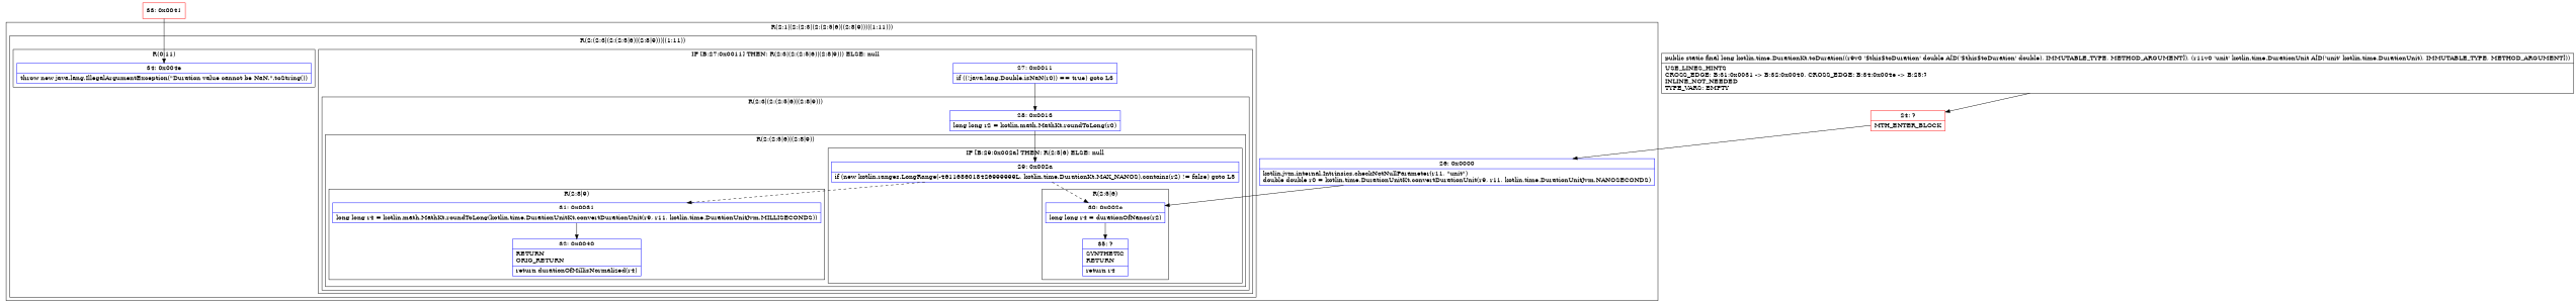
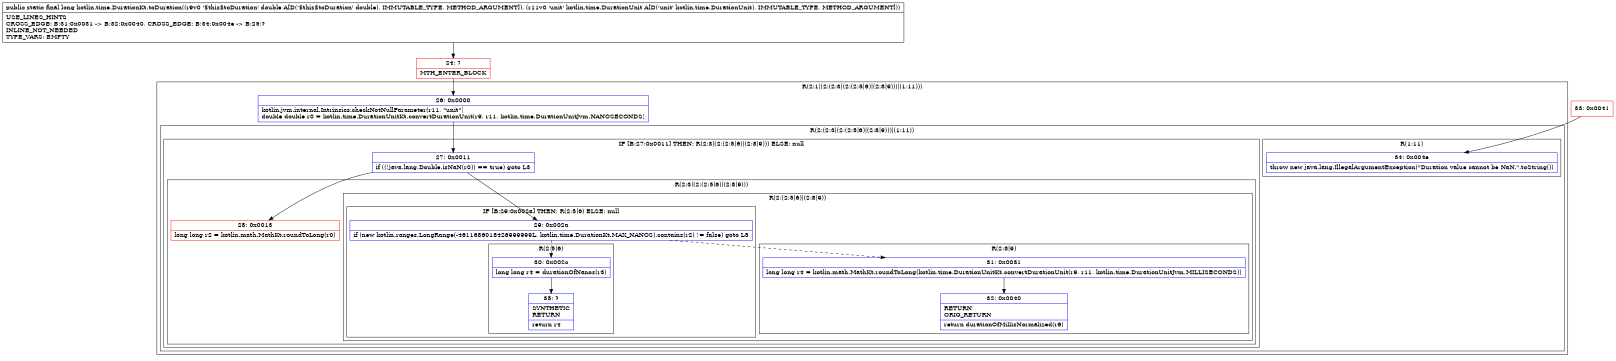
  digraph {
    node [color=blue shape=record]
-   n1 [label="{30\:\ 0x002c|long long r4 = durationOfNanos(r2)\l}"]
+   n1 [label="{30\:\ 0x002c|long long r4 = durationOfNanos(r3)\l}"]
    n2 [label="{35\:\ ?|SYNTHETIC\lRETURN\l|return r4\l}"]
    n3 [label="{29\:\ 0x002a|if (new kotlin.ranges.LongRange(\-4611686018426999999L, kotlin.time.DurationKt.MAX_NANOS).contains(r2) != false) goto L5\l}"]
    n4 [label="{31\:\ 0x0031|long long r4 = kotlin.math.MathKt.roundToLong(kotlin.time.DurationUnitKt.convertDurationUnit(r9, r11, kotlin.time.DurationUnitJvm.MILLISECONDS))\l}"]
-   n5 [label="{32\:\ 0x0040|RETURN\lORIG_RETURN\l|return durationOfMillisNormalized(r4)\l}"]
-   n6 [label="{28\:\ 0x0013|long long r2 = kotlin.math.MathKt.roundToLong(r0)\l}"]
+   n5 [label="{32\:\ 0x0040|RETURN\lORIG_RETURN\l|return durationOfMillisNormalized(r6)\l}"]
+   n6 [color=red label="{28\:\ 0x0013|long long r2 = kotlin.math.MathKt.roundToLong(r0)\l}"]
    n7 [label="{27\:\ 0x0011|if ((!java.lang.Double.isNaN(r0)) == true) goto L3\l}"]
    n8 [label="{34\:\ 0x004e|throw new java.lang.IllegalArgumentException(\"Duration value cannot be NaN.\".toString())\l}"]
    n9 [label="{26\:\ 0x0000|kotlin.jvm.internal.Intrinsics.checkNotNullParameter(r11, \"unit\")\ldouble double r0 = kotlin.time.DurationUnitKt.convertDurationUnit(r9, r11, kotlin.time.DurationUnitJvm.NANOSECONDS)\l}"]
    n10 [color=red label="{33\:\ 0x0041}"]
    n11 [color=red label="{24\:\ ?|MTH_ENTER_BLOCK\l}"]
    n12 [label="{public static final long kotlin.time.DurationKt.toDuration((r9v0 '$this$toDuration' double A[D('$this$toDuration' double), IMMUTABLE_TYPE, METHOD_ARGUMENT]), (r11v0 'unit' kotlin.time.DurationUnit A[D('unit' kotlin.time.DurationUnit), IMMUTABLE_TYPE, METHOD_ARGUMENT]))  | USE_LINES_HINTS\lCROSS_EDGE: B:31:0x0031 \-\> B:32:0x0040, CROSS_EDGE: B:34:0x004e \-\> B:25:?\lINLINE_NOT_NEEDED\lTYPE_VARS: EMPTY\l}" color=""]
    subgraph cluster_1 {
      label="R(2:1|(2:(2:3|(2:(2:5|6)|(2:8|9)))|(1:11)))"
      n9
      subgraph cluster_2 {
        label="R(2:(2:3|(2:(2:5|6)|(2:8|9)))|(1:11))"
        subgraph cluster_3 {
          label="IF [B:27:0x0011] THEN: R(2:3|(2:(2:5|6)|(2:8|9))) ELSE: null"
          n7
          subgraph cluster_4 {
            label="R(2:3|(2:(2:5|6)|(2:8|9)))"
            n6
            subgraph cluster_5 {
              label="R(2:(2:5|6)|(2:8|9))"
              subgraph cluster_6 {
                label="IF [B:29:0x002a] THEN: R(2:5|6) ELSE: null"
                n3
                subgraph cluster_7 {
                  label="R(2:5|6)"
                  n1
                  n2
                }
              }
              subgraph cluster_8 {
                label="R(2:8|9)"
                n4
                n5
              }
            }
          }
        }
        subgraph cluster_9 {
-         label="R(0:11)"
+         label="R(1:11)"
          n8
        }
      }
    }
    n1 -> n2
    n3 -> n1 [style=dashed]
    n3 -> n4 [style=dashed]
    n4 -> n5
-   n6 -> n3
+   n7 -> n3
    n7 -> n6
-   n9 -> n1
+   n9 -> n7
    n10 -> n8
    n11 -> n9
    n12 -> n11
  }
